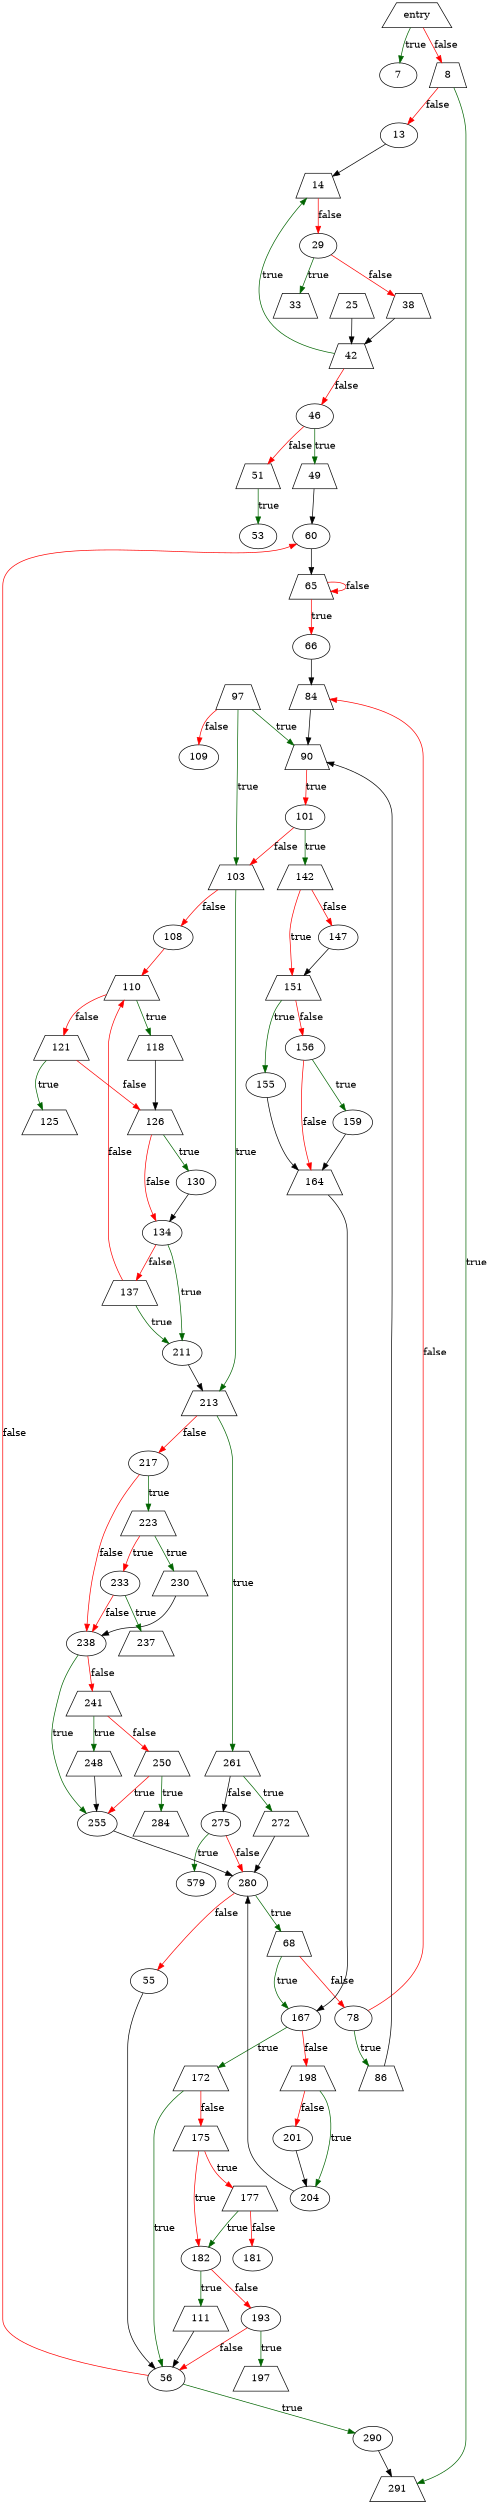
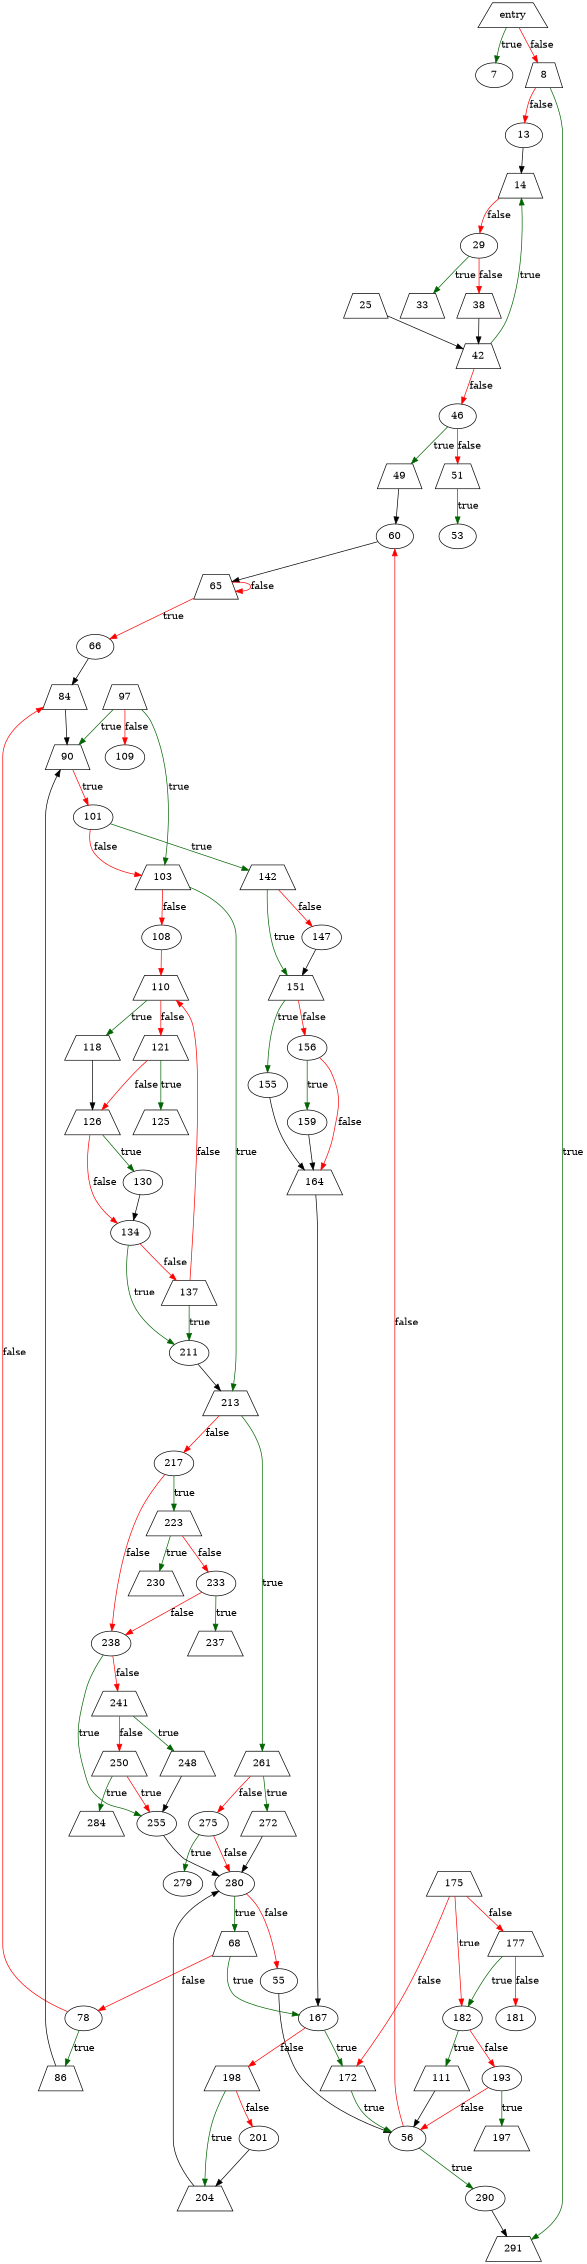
  digraph {
    node [shape=trapezium]
    edge [color=red]
    n1 [label=entry]
    7 [shape=ellipse]
    8
    13 [shape=ellipse]
    291
    14
    29 [shape=ellipse]
    33
    38
    25
    42
    46 [shape=ellipse]
    49
    51
    60 [shape=ellipse]
    53 [shape=ellipse]
    65
    55 [shape=ellipse]
    56 [shape=ellipse]
    290 [shape=ellipse]
    66 [shape=ellipse]
    84
    78 [shape=ellipse]
    68
    167 [shape=ellipse]
    86
    172
    198
    90
    101 [shape=ellipse]
    97
    103
    109 [shape=ellipse]
    142
    108 [shape=ellipse]
    213
    147 [shape=ellipse]
    151
    110
    217 [shape=ellipse]
    261
    118
    121
    126
    125
    130 [shape=ellipse]
    134 [shape=ellipse]
    137
    211 [shape=ellipse]
    155 [shape=ellipse]
    156 [shape=ellipse]
    164
    159 [shape=ellipse]
    175
    201 [shape=ellipse]
-   204 [shape=ellipse]
+   204
    177
    182 [shape=ellipse]
    181 [shape=ellipse]
    n60 [label=111]
    193 [shape=ellipse]
    197
    280 [shape=ellipse]
    223
    238 [shape=ellipse]
    272
    275 [shape=ellipse]
    230
    233 [shape=ellipse]
    241
    255 [shape=ellipse]
    237
    248
    250
    n75 [label=284]
-   279 [shape=ellipse label=579]
+   279 [shape=ellipse]
    n1 -> 7 [color=darkgreen label=true]
    n1 -> 8 [label=false]
    8 -> 13 [label=false]
    8 -> 291 [color=darkgreen label=true]
    13 -> 14 [color=""]
    14 -> 29 [label=false]
    29 -> 33 [color=darkgreen label=true]
    29 -> 38 [label=false]
    38 -> 42 [color=""]
    25 -> 42 [color=""]
    42 -> 14 [color=darkgreen label=true]
    42 -> 46 [label=false]
    46 -> 49 [color=darkgreen label=true]
    46 -> 51 [label=false]
    49 -> 60 [color=""]
    51 -> 53 [color=darkgreen label=true]
    60 -> 65 [color=""]
    65 -> 65 [label=false]
    65 -> 66 [label=true]
    55 -> 56 [color=""]
    56 -> 60 [label=false]
    56 -> 290 [color=darkgreen label=true]
    290 -> 291 [color=""]
    66 -> 84 [color=""]
    84 -> 90 [color=""]
    78 -> 84 [label=false]
    78 -> 86 [color=darkgreen label=true]
    68 -> 78 [label=false]
    68 -> 167 [color=darkgreen label=true]
    167 -> 172 [color=darkgreen label=true]
    167 -> 198 [label=false]
    86 -> 90 [color=""]
    172 -> 56 [color=darkgreen label=true]
-   172 -> 175 [label=false]
+   175 -> 172 [label=false]
    198 -> 201 [label=false]
    198 -> 204 [color=darkgreen label=true]
    90 -> 101 [label=true]
    101 -> 103 [label=false]
    101 -> 142 [color=darkgreen label=true]
    97 -> 90 [color=darkgreen label=true]
    97 -> 103 [color=darkgreen label=true]
    97 -> 109 [label=false]
    103 -> 108 [label=false]
    103 -> 213 [color=darkgreen label=true]
    142 -> 147 [label=false]
-   142 -> 151 [label=true]
+   142 -> 151 [color=darkgreen label=true]
    108 -> 110
    213 -> 217 [label=false]
    213 -> 261 [color=darkgreen label=true]
    147 -> 151 [color=""]
    151 -> 155 [color=darkgreen label=true]
    151 -> 156 [label=false]
    110 -> 118 [color=darkgreen label=true]
    110 -> 121 [label=false]
    217 -> 223 [color=darkgreen label=true]
    217 -> 238 [label=false]
    261 -> 272 [color=darkgreen label=true]
-   261 -> 275 [color=black label=false]
+   261 -> 275 [label=false]
    118 -> 126 [color=""]
    121 -> 126 [label=false]
    121 -> 125 [color=darkgreen label=true]
    126 -> 130 [color=darkgreen label=true]
    126 -> 134 [label=false]
    130 -> 134 [color=""]
    134 -> 137 [label=false]
    134 -> 211 [color=darkgreen label=true]
    137 -> 110 [label=false]
    137 -> 211 [color=darkgreen label=true]
    211 -> 213 [color=""]
    155 -> 164 [color=""]
    156 -> 164 [label=false]
    156 -> 159 [color=darkgreen label=true]
    164 -> 167 [color=""]
    159 -> 164 [color=""]
-   175 -> 177 [label=true]
+   175 -> 177 [label=false]
    175 -> 182 [label=true]
    201 -> 204 [color=""]
    204 -> 280 [color=""]
    177 -> 182 [color=darkgreen label=true]
    177 -> 181 [label=false]
    182 -> n60 [color=darkgreen label=true]
    182 -> 193 [label=false]
    n60 -> 56 [color=""]
    193 -> 56 [label=false]
    193 -> 197 [color=darkgreen label=true]
    280 -> 55 [label=false]
    280 -> 68 [color=darkgreen label=true]
    223 -> 230 [color=darkgreen label=true]
-   223 -> 233 [label=true]
+   223 -> 233 [label=false]
    238 -> 241 [label=false]
    238 -> 255 [color=darkgreen label=true]
    272 -> 280 [color=""]
    275 -> 280 [label=false]
    275 -> 279 [color=darkgreen label=true]
-   230 -> 238 [color=""]
    233 -> 238 [label=false]
    233 -> 237 [color=darkgreen label=true]
    241 -> 248 [color=darkgreen label=true]
    241 -> 250 [label=false]
    255 -> 280 [color=""]
    248 -> 255 [color=""]
    250 -> 255 [label=true]
    250 -> n75 [color=darkgreen label=true]
  }
